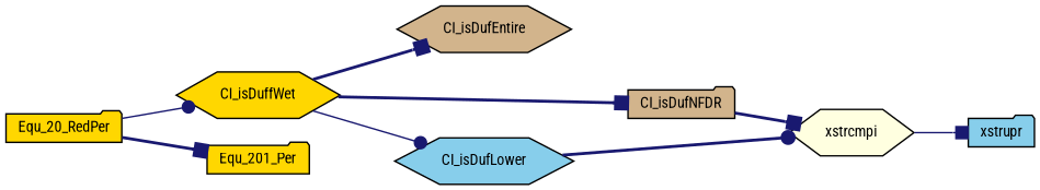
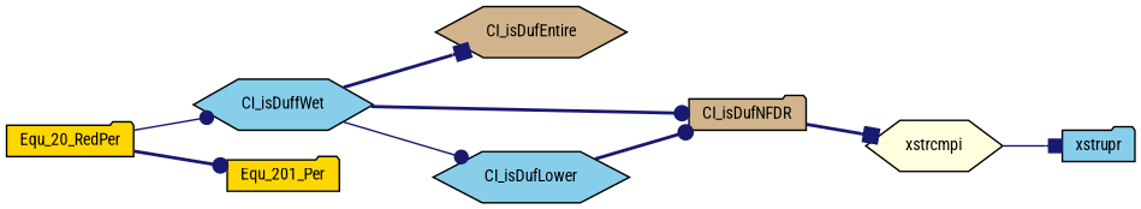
  digraph {
    fontname="Roboto Condensed"
    rankdir=LR
    node [color=black fillcolor=skyblue fontname="Roboto Condensed" fontsize=10 shape=folder style=filled]
    edge [arrowhead=dot color=midnightblue fontname="Roboto Condensed" fontsize=10 labelfontname=Helvetica labelfontsize=10 style=bold]
    n1 [fillcolor=gold fontcolor=black height=0.2 label=Equ_20_RedPer width=0.4]
-   n2 [fillcolor=gold height=0.2 label=CI_isDuffWet shape=hexagon width=0.4]
+   n2 [height=0.2 label=CI_isDuffWet shape=hexagon width=0.4]
    n3 [fillcolor=gold height=0.2 label=Equ_201_Per width=0.4]
    n4 [fillcolor=tan height=0.2 label=CI_isDufEntire shape=hexagon width=0.4]
    n5 [height=0.2 label=CI_isDufLower shape=hexagon width=0.4]
    n6 [fillcolor=tan height=0.2 label=CI_isDufNFDR width=0.4]
    n7 [fillcolor=lightyellow height=0.2 label=xstrcmpi shape=hexagon width=0.4]
    n8 [height=0.2 label=xstrupr width=0.4]
    n1 -> n2 [style=solid]
-   n1 -> n3 [arrowhead=box]
+   n1 -> n3
    n2 -> n4 [arrowhead=box]
    n2 -> n5 [style=solid]
-   n2 -> n6 [arrowhead=box]
-   n5 -> n7
+   n2 -> n6
+   n5 -> n6
    n6 -> n7 [arrowhead=box]
    n7 -> n8 [arrowhead=box style=solid]
  }
